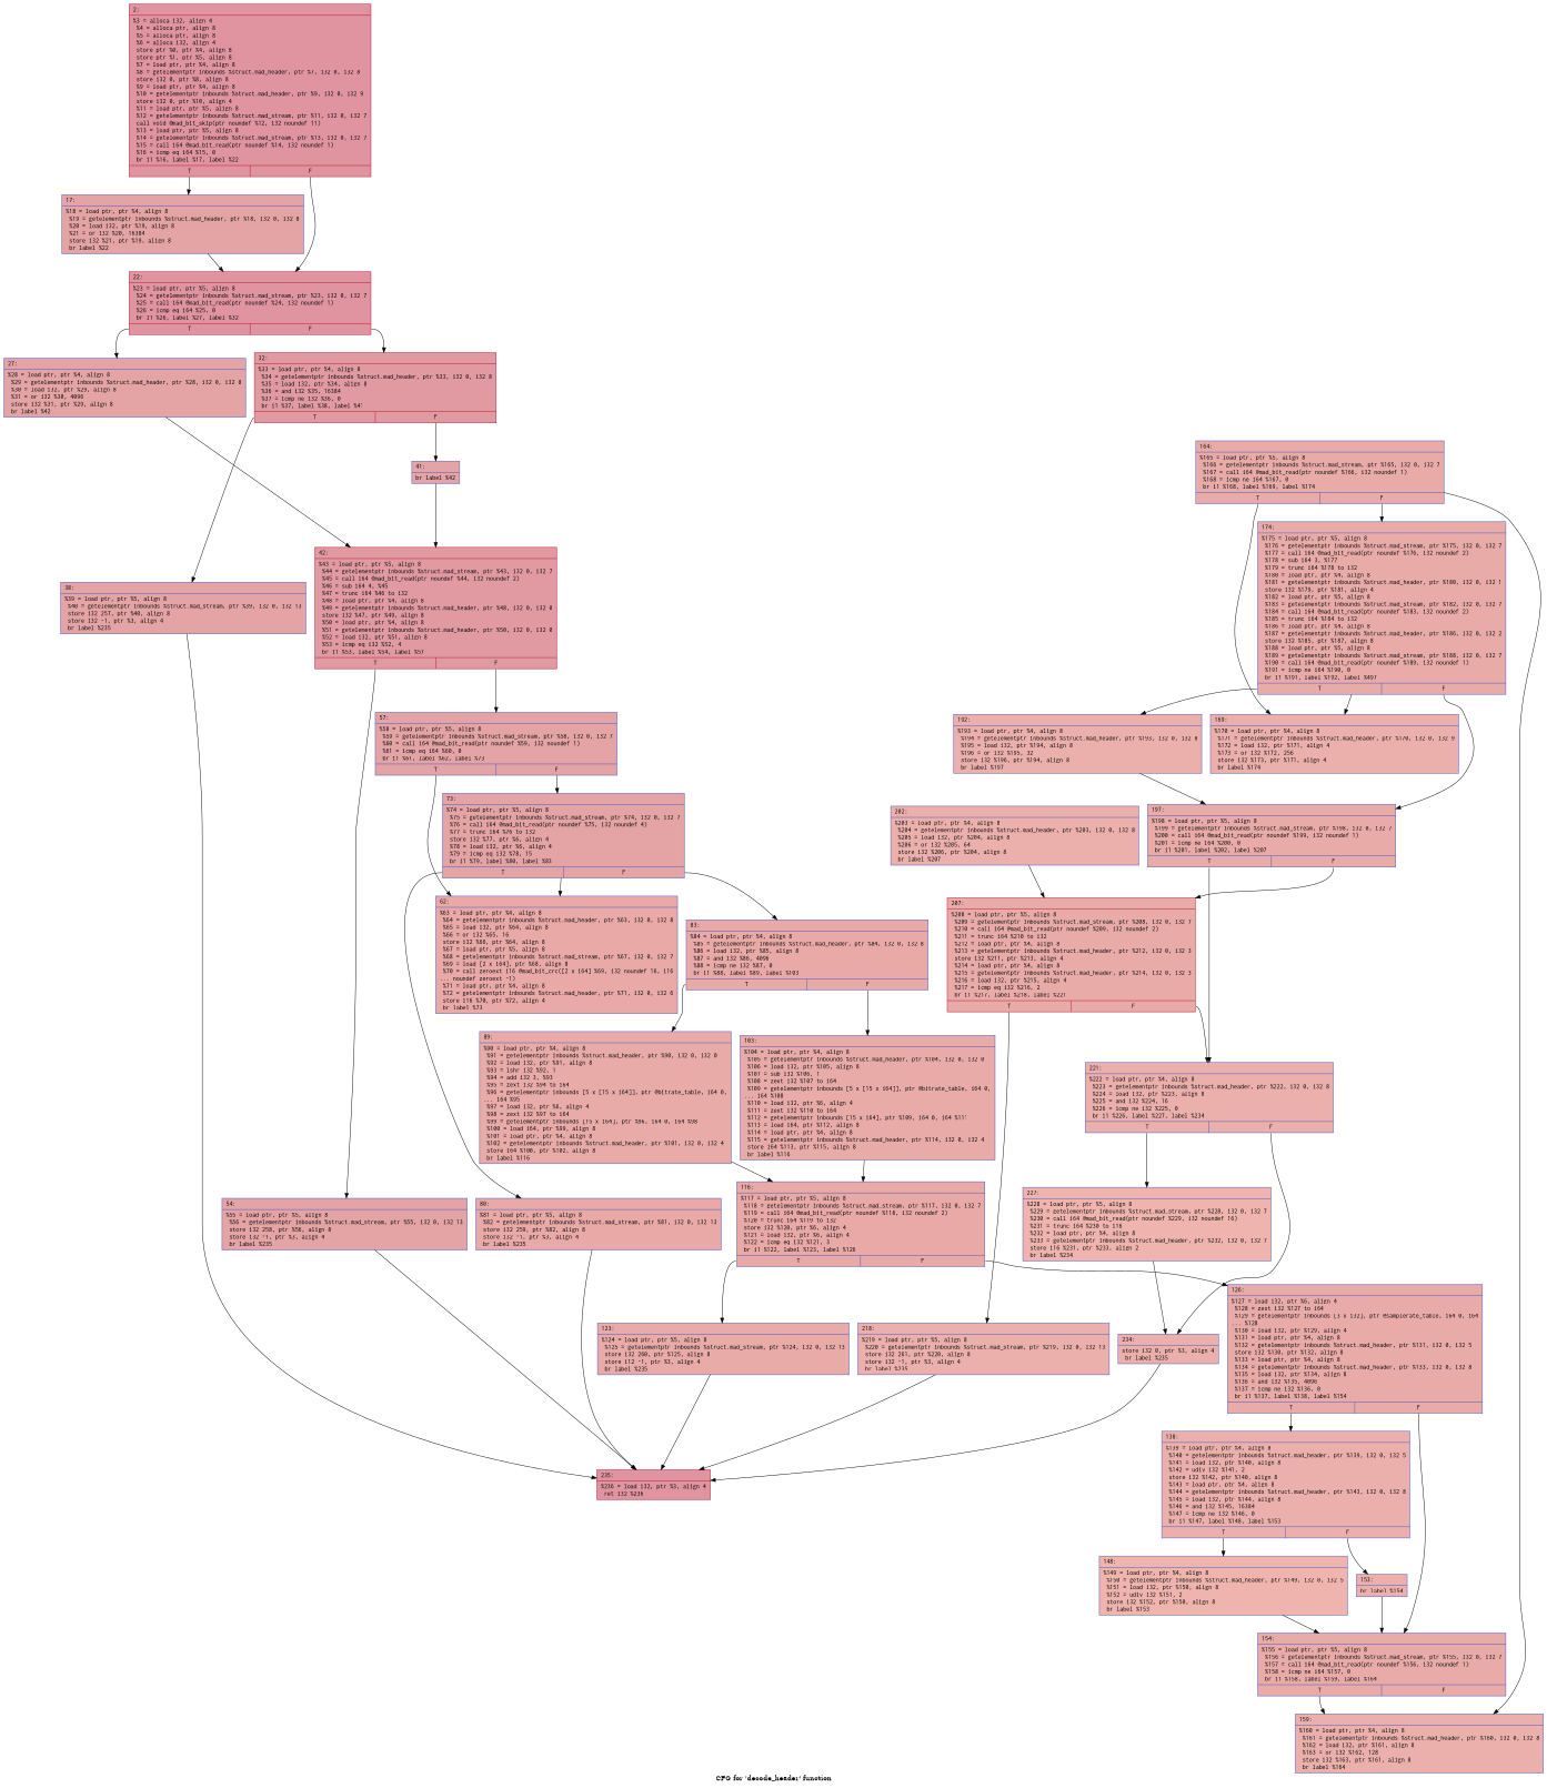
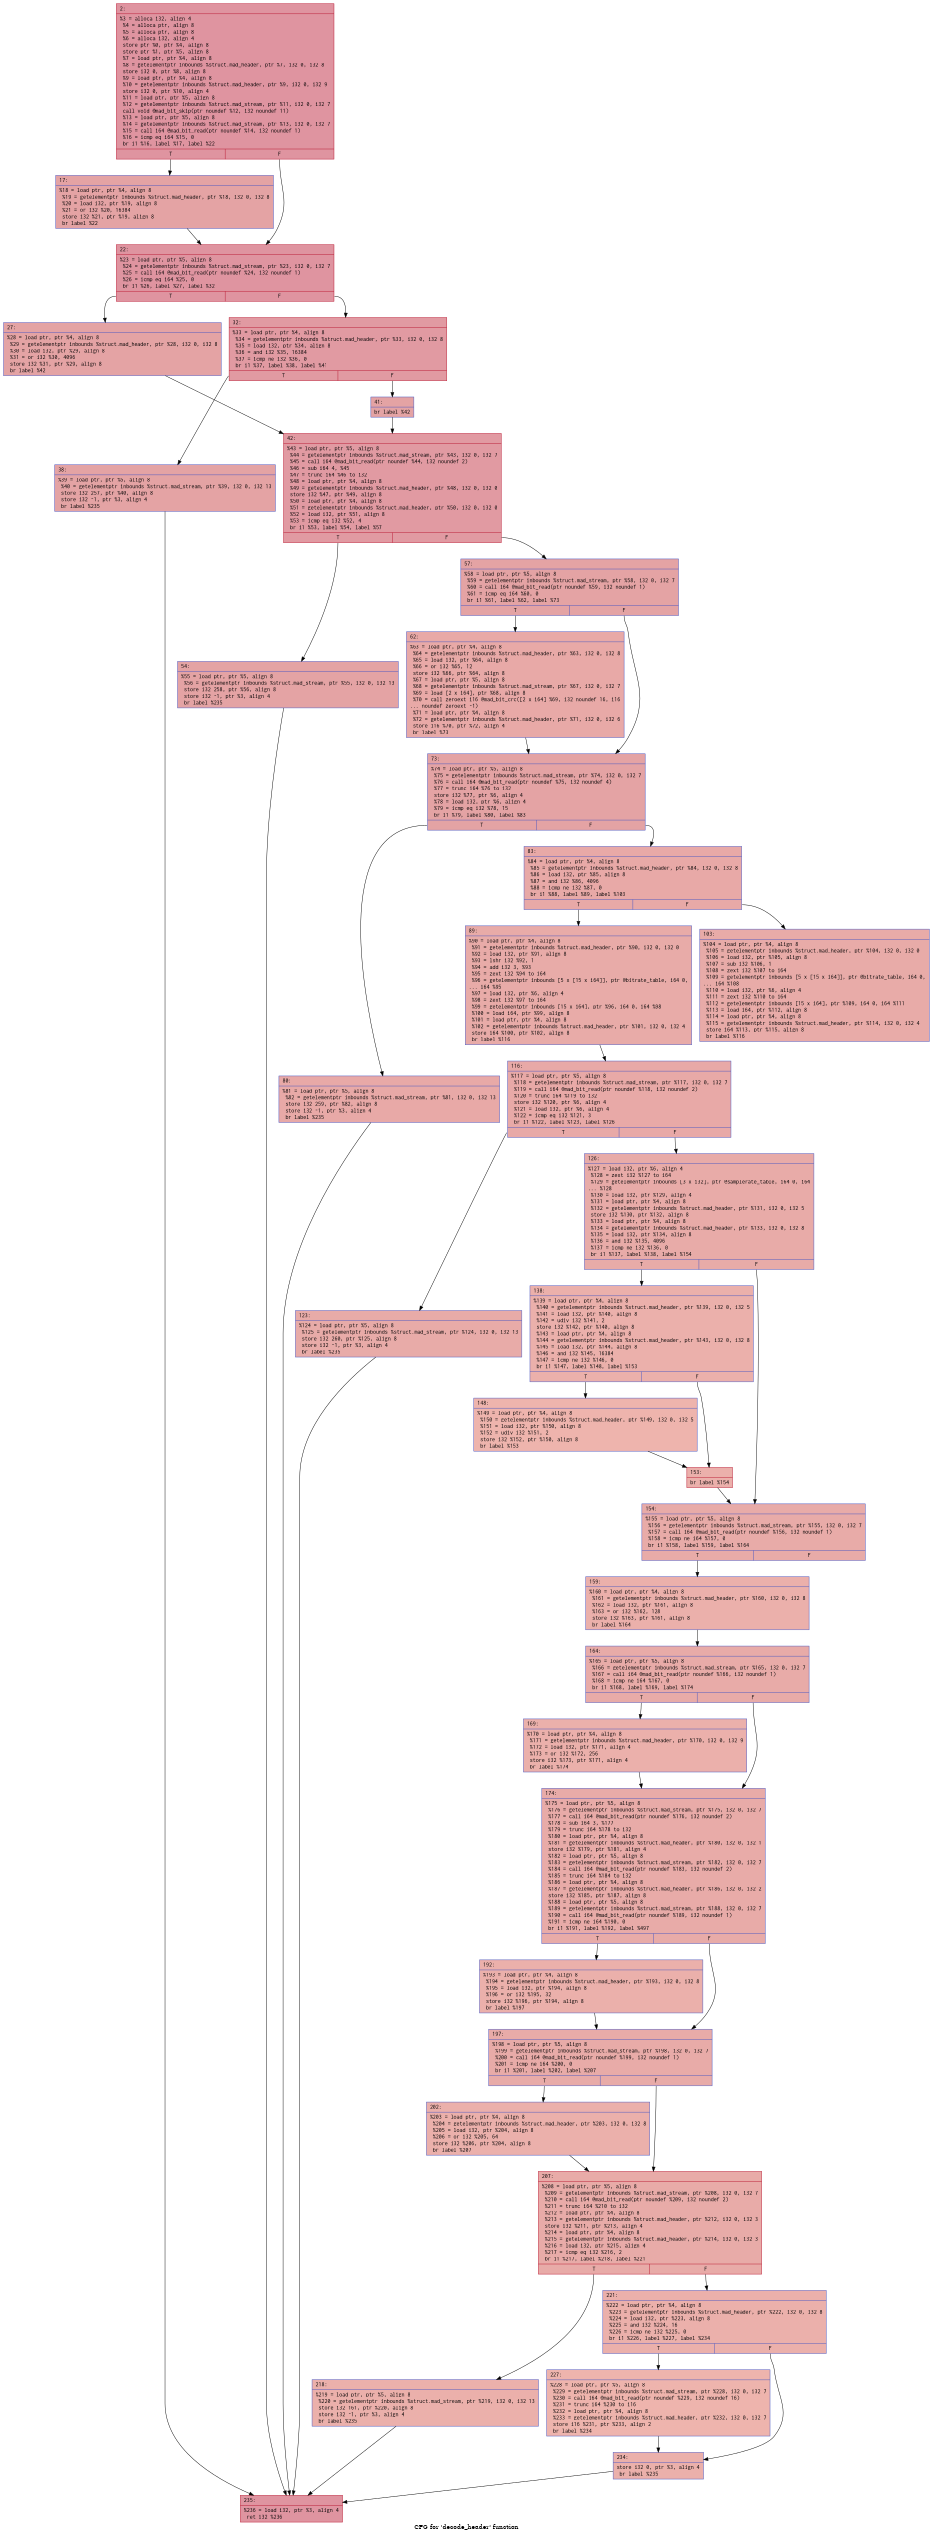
  digraph {
    label="CFG for 'decode_header' function"
    node [color="#3d50c3ff" fillcolor="#cc403a70" fontname=Courier shape=record style=filled]
    n1 [color="#b70d28ff" fillcolor="#b70d2870" label="{2:\l|  %3 = alloca i32, align 4\l  %4 = alloca ptr, align 8\l  %5 = alloca ptr, align 8\l  %6 = alloca i32, align 4\l  store ptr %0, ptr %4, align 8\l  store ptr %1, ptr %5, align 8\l  %7 = load ptr, ptr %4, align 8\l  %8 = getelementptr inbounds %struct.mad_header, ptr %7, i32 0, i32 8\l  store i32 0, ptr %8, align 8\l  %9 = load ptr, ptr %4, align 8\l  %10 = getelementptr inbounds %struct.mad_header, ptr %9, i32 0, i32 9\l  store i32 0, ptr %10, align 4\l  %11 = load ptr, ptr %5, align 8\l  %12 = getelementptr inbounds %struct.mad_stream, ptr %11, i32 0, i32 7\l  call void @mad_bit_skip(ptr noundef %12, i32 noundef 11)\l  %13 = load ptr, ptr %5, align 8\l  %14 = getelementptr inbounds %struct.mad_stream, ptr %13, i32 0, i32 7\l  %15 = call i64 @mad_bit_read(ptr noundef %14, i32 noundef 1)\l  %16 = icmp eq i64 %15, 0\l  br i1 %16, label %17, label %22\l|{<s0>T|<s1>F}}"]
    n2 [fillcolor="#c32e3170" label="{17:\l|  %18 = load ptr, ptr %4, align 8\l  %19 = getelementptr inbounds %struct.mad_header, ptr %18, i32 0, i32 8\l  %20 = load i32, ptr %19, align 8\l  %21 = or i32 %20, 16384\l  store i32 %21, ptr %19, align 8\l  br label %22\l}"]
    n3 [color="#b70d28ff" fillcolor="#b70d2870" label="{22:\l|  %23 = load ptr, ptr %5, align 8\l  %24 = getelementptr inbounds %struct.mad_stream, ptr %23, i32 0, i32 7\l  %25 = call i64 @mad_bit_read(ptr noundef %24, i32 noundef 1)\l  %26 = icmp eq i64 %25, 0\l  br i1 %26, label %27, label %32\l|{<s0>T|<s1>F}}"]
    n4 [fillcolor="#c32e3170" label="{27:\l|  %28 = load ptr, ptr %4, align 8\l  %29 = getelementptr inbounds %struct.mad_header, ptr %28, i32 0, i32 8\l  %30 = load i32, ptr %29, align 8\l  %31 = or i32 %30, 4096\l  store i32 %31, ptr %29, align 8\l  br label %42\l}"]
    n5 [color="#b70d28ff" fillcolor="#bb1b2c70" label="{32:\l|  %33 = load ptr, ptr %4, align 8\l  %34 = getelementptr inbounds %struct.mad_header, ptr %33, i32 0, i32 8\l  %35 = load i32, ptr %34, align 8\l  %36 = and i32 %35, 16384\l  %37 = icmp ne i32 %36, 0\l  br i1 %37, label %38, label %41\l|{<s0>T|<s1>F}}"]
    n6 [color="#b70d28ff" fillcolor="#bb1b2c70" label="{42:\l|  %43 = load ptr, ptr %5, align 8\l  %44 = getelementptr inbounds %struct.mad_stream, ptr %43, i32 0, i32 7\l  %45 = call i64 @mad_bit_read(ptr noundef %44, i32 noundef 2)\l  %46 = sub i64 4, %45\l  %47 = trunc i64 %46 to i32\l  %48 = load ptr, ptr %4, align 8\l  %49 = getelementptr inbounds %struct.mad_header, ptr %48, i32 0, i32 0\l  store i32 %47, ptr %49, align 8\l  %50 = load ptr, ptr %4, align 8\l  %51 = getelementptr inbounds %struct.mad_header, ptr %50, i32 0, i32 0\l  %52 = load i32, ptr %51, align 8\l  %53 = icmp eq i32 %52, 4\l  br i1 %53, label %54, label %57\l|{<s0>T|<s1>F}}"]
    n7 [fillcolor="#c32e3170" label="{38:\l|  %39 = load ptr, ptr %5, align 8\l  %40 = getelementptr inbounds %struct.mad_stream, ptr %39, i32 0, i32 13\l  store i32 257, ptr %40, align 8\l  store i32 -1, ptr %3, align 4\l  br label %235\l}"]
    n8 [fillcolor="#c32e3170" label="{41:\l|  br label %42\l}"]
    n9 [fillcolor="#c32e3170" label="{54:\l|  %55 = load ptr, ptr %5, align 8\l  %56 = getelementptr inbounds %struct.mad_stream, ptr %55, i32 0, i32 13\l  store i32 258, ptr %56, align 8\l  store i32 -1, ptr %3, align 4\l  br label %235\l}"]
    n10 [fillcolor="#c32e3170" label="{57:\l|  %58 = load ptr, ptr %5, align 8\l  %59 = getelementptr inbounds %struct.mad_stream, ptr %58, i32 0, i32 7\l  %60 = call i64 @mad_bit_read(ptr noundef %59, i32 noundef 1)\l  %61 = icmp eq i64 %60, 0\l  br i1 %61, label %62, label %73\l|{<s0>T|<s1>F}}"]
    n11 [color="#b70d28ff" fillcolor="#b70d2870" label="{235:\l|  %236 = load i32, ptr %3, align 4\l  ret i32 %236\l}"]
-   n12 [fillcolor="#ca3b3770" label="{62:\l|  %63 = load ptr, ptr %4, align 8\l  %64 = getelementptr inbounds %struct.mad_header, ptr %63, i32 0, i32 8\l  %65 = load i32, ptr %64, align 8\l  %66 = or i32 %65, 16\l  store i32 %66, ptr %64, align 8\l  %67 = load ptr, ptr %5, align 8\l  %68 = getelementptr inbounds %struct.mad_stream, ptr %67, i32 0, i32 7\l  %69 = load [2 x i64], ptr %68, align 8\l  %70 = call zeroext i16 @mad_bit_crc([2 x i64] %69, i32 noundef 16, i16\l... noundef zeroext -1)\l  %71 = load ptr, ptr %4, align 8\l  %72 = getelementptr inbounds %struct.mad_header, ptr %71, i32 0, i32 6\l  store i16 %70, ptr %72, align 4\l  br label %73\l}"]
+   n12 [fillcolor="#ca3b3770" label="{62:\l|  %63 = load ptr, ptr %4, align 8\l  %64 = getelementptr inbounds %struct.mad_header, ptr %63, i32 0, i32 8\l  %65 = load i32, ptr %64, align 8\l  %66 = or i32 %65, 12\l  store i32 %66, ptr %64, align 8\l  %67 = load ptr, ptr %5, align 8\l  %68 = getelementptr inbounds %struct.mad_stream, ptr %67, i32 0, i32 7\l  %69 = load [2 x i64], ptr %68, align 8\l  %70 = call zeroext i16 @mad_bit_crc([2 x i64] %69, i32 noundef 16, i16\l... noundef zeroext -1)\l  %71 = load ptr, ptr %4, align 8\l  %72 = getelementptr inbounds %struct.mad_header, ptr %71, i32 0, i32 6\l  store i16 %70, ptr %72, align 4\l  br label %73\l}"]
    n13 [fillcolor="#c32e3170" label="{73:\l|  %74 = load ptr, ptr %5, align 8\l  %75 = getelementptr inbounds %struct.mad_stream, ptr %74, i32 0, i32 7\l  %76 = call i64 @mad_bit_read(ptr noundef %75, i32 noundef 4)\l  %77 = trunc i64 %76 to i32\l  store i32 %77, ptr %6, align 4\l  %78 = load i32, ptr %6, align 4\l  %79 = icmp eq i32 %78, 15\l  br i1 %79, label %80, label %83\l|{<s0>T|<s1>F}}"]
    n14 [fillcolor="#ca3b3770" label="{80:\l|  %81 = load ptr, ptr %5, align 8\l  %82 = getelementptr inbounds %struct.mad_stream, ptr %81, i32 0, i32 13\l  store i32 259, ptr %82, align 8\l  store i32 -1, ptr %3, align 4\l  br label %235\l}"]
    n15 [fillcolor="#ca3b3770" label="{83:\l|  %84 = load ptr, ptr %4, align 8\l  %85 = getelementptr inbounds %struct.mad_header, ptr %84, i32 0, i32 8\l  %86 = load i32, ptr %85, align 8\l  %87 = and i32 %86, 4096\l  %88 = icmp ne i32 %87, 0\l  br i1 %88, label %89, label %103\l|{<s0>T|<s1>F}}"]
    n16 [label="{89:\l|  %90 = load ptr, ptr %4, align 8\l  %91 = getelementptr inbounds %struct.mad_header, ptr %90, i32 0, i32 0\l  %92 = load i32, ptr %91, align 8\l  %93 = lshr i32 %92, 1\l  %94 = add i32 3, %93\l  %95 = zext i32 %94 to i64\l  %96 = getelementptr inbounds [5 x [15 x i64]], ptr @bitrate_table, i64 0,\l... i64 %95\l  %97 = load i32, ptr %6, align 4\l  %98 = zext i32 %97 to i64\l  %99 = getelementptr inbounds [15 x i64], ptr %96, i64 0, i64 %98\l  %100 = load i64, ptr %99, align 8\l  %101 = load ptr, ptr %4, align 8\l  %102 = getelementptr inbounds %struct.mad_header, ptr %101, i32 0, i32 4\l  store i64 %100, ptr %102, align 8\l  br label %116\l}"]
    n17 [label="{103:\l|  %104 = load ptr, ptr %4, align 8\l  %105 = getelementptr inbounds %struct.mad_header, ptr %104, i32 0, i32 0\l  %106 = load i32, ptr %105, align 8\l  %107 = sub i32 %106, 1\l  %108 = zext i32 %107 to i64\l  %109 = getelementptr inbounds [5 x [15 x i64]], ptr @bitrate_table, i64 0,\l... i64 %108\l  %110 = load i32, ptr %6, align 4\l  %111 = zext i32 %110 to i64\l  %112 = getelementptr inbounds [15 x i64], ptr %109, i64 0, i64 %111\l  %113 = load i64, ptr %112, align 8\l  %114 = load ptr, ptr %4, align 8\l  %115 = getelementptr inbounds %struct.mad_header, ptr %114, i32 0, i32 4\l  store i64 %113, ptr %115, align 8\l  br label %116\l}"]
    n18 [fillcolor="#ca3b3770" label="{116:\l|  %117 = load ptr, ptr %5, align 8\l  %118 = getelementptr inbounds %struct.mad_stream, ptr %117, i32 0, i32 7\l  %119 = call i64 @mad_bit_read(ptr noundef %118, i32 noundef 2)\l  %120 = trunc i64 %119 to i32\l  store i32 %120, ptr %6, align 4\l  %121 = load i32, ptr %6, align 4\l  %122 = icmp eq i32 %121, 3\l  br i1 %122, label %123, label %126\l|{<s0>T|<s1>F}}"]
-   n19 [label="{123:\l|  %124 = load ptr, ptr %5, align 8\l  %125 = getelementptr inbounds %struct.mad_stream, ptr %124, i32 0, i32 13\l  store i32 260, ptr %125, align 8\l  store i12 -1, ptr %3, align 4\l  br label %235\l}"]
+   n19 [label="{123:\l|  %124 = load ptr, ptr %5, align 8\l  %125 = getelementptr inbounds %struct.mad_stream, ptr %124, i32 0, i32 13\l  store i32 260, ptr %125, align 8\l  store i32 -1, ptr %3, align 4\l  br label %235\l}"]
    n20 [label="{126:\l|  %127 = load i32, ptr %6, align 4\l  %128 = zext i32 %127 to i64\l  %129 = getelementptr inbounds [3 x i32], ptr @samplerate_table, i64 0, i64\l... %128\l  %130 = load i32, ptr %129, align 4\l  %131 = load ptr, ptr %4, align 8\l  %132 = getelementptr inbounds %struct.mad_header, ptr %131, i32 0, i32 5\l  store i32 %130, ptr %132, align 8\l  %133 = load ptr, ptr %4, align 8\l  %134 = getelementptr inbounds %struct.mad_header, ptr %133, i32 0, i32 8\l  %135 = load i32, ptr %134, align 8\l  %136 = and i32 %135, 4096\l  %137 = icmp ne i32 %136, 0\l  br i1 %137, label %138, label %154\l|{<s0>T|<s1>F}}"]
    n21 [fillcolor="#d24b4070" label="{138:\l|  %139 = load ptr, ptr %4, align 8\l  %140 = getelementptr inbounds %struct.mad_header, ptr %139, i32 0, i32 5\l  %141 = load i32, ptr %140, align 8\l  %142 = udiv i32 %141, 2\l  store i32 %142, ptr %140, align 8\l  %143 = load ptr, ptr %4, align 8\l  %144 = getelementptr inbounds %struct.mad_header, ptr %143, i32 0, i32 8\l  %145 = load i32, ptr %144, align 8\l  %146 = and i32 %145, 16384\l  %147 = icmp ne i32 %146, 0\l  br i1 %147, label %148, label %153\l|{<s0>T|<s1>F}}"]
    n22 [label="{154:\l|  %155 = load ptr, ptr %5, align 8\l  %156 = getelementptr inbounds %struct.mad_stream, ptr %155, i32 0, i32 7\l  %157 = call i64 @mad_bit_read(ptr noundef %156, i32 noundef 1)\l  %158 = icmp ne i64 %157, 0\l  br i1 %158, label %159, label %164\l|{<s0>T|<s1>F}}"]
    n23 [fillcolor="#d8564670" label="{148:\l|  %149 = load ptr, ptr %4, align 8\l  %150 = getelementptr inbounds %struct.mad_header, ptr %149, i32 0, i32 5\l  %151 = load i32, ptr %150, align 8\l  %152 = udiv i32 %151, 2\l  store i32 %152, ptr %150, align 8\l  br label %153\l}"]
-   n24 [fillcolor="#d24b4070" label="{153:\l|  br label %154\l}"]
+   n24 [color="#b70d28ff" fillcolor="#d24b4070" label="{153:\l|  br label %154\l}"]
    n25 [fillcolor="#d24b4070" label="{159:\l|  %160 = load ptr, ptr %4, align 8\l  %161 = getelementptr inbounds %struct.mad_header, ptr %160, i32 0, i32 8\l  %162 = load i32, ptr %161, align 8\l  %163 = or i32 %162, 128\l  store i32 %163, ptr %161, align 8\l  br label %164\l}"]
    n26 [label="{164:\l|  %165 = load ptr, ptr %5, align 8\l  %166 = getelementptr inbounds %struct.mad_stream, ptr %165, i32 0, i32 7\l  %167 = call i64 @mad_bit_read(ptr noundef %166, i32 noundef 1)\l  %168 = icmp ne i64 %167, 0\l  br i1 %168, label %169, label %174\l|{<s0>T|<s1>F}}"]
    n27 [fillcolor="#d24b4070" label="{169:\l|  %170 = load ptr, ptr %4, align 8\l  %171 = getelementptr inbounds %struct.mad_header, ptr %170, i32 0, i32 9\l  %172 = load i32, ptr %171, align 4\l  %173 = or i32 %172, 256\l  store i32 %173, ptr %171, align 4\l  br label %174\l}"]
    n28 [label="{174:\l|  %175 = load ptr, ptr %5, align 8\l  %176 = getelementptr inbounds %struct.mad_stream, ptr %175, i32 0, i32 7\l  %177 = call i64 @mad_bit_read(ptr noundef %176, i32 noundef 2)\l  %178 = sub i64 3, %177\l  %179 = trunc i64 %178 to i32\l  %180 = load ptr, ptr %4, align 8\l  %181 = getelementptr inbounds %struct.mad_header, ptr %180, i32 0, i32 1\l  store i32 %179, ptr %181, align 4\l  %182 = load ptr, ptr %5, align 8\l  %183 = getelementptr inbounds %struct.mad_stream, ptr %182, i32 0, i32 7\l  %184 = call i64 @mad_bit_read(ptr noundef %183, i32 noundef 2)\l  %185 = trunc i64 %184 to i32\l  %186 = load ptr, ptr %4, align 8\l  %187 = getelementptr inbounds %struct.mad_header, ptr %186, i32 0, i32 2\l  store i32 %185, ptr %187, align 8\l  %188 = load ptr, ptr %5, align 8\l  %189 = getelementptr inbounds %struct.mad_stream, ptr %188, i32 0, i32 7\l  %190 = call i64 @mad_bit_read(ptr noundef %189, i32 noundef 1)\l  %191 = icmp ne i64 %190, 0\l  br i1 %191, label %192, label %497\l|{<s0>T|<s1>F}}"]
    n29 [fillcolor="#d24b4070" label="{192:\l|  %193 = load ptr, ptr %4, align 8\l  %194 = getelementptr inbounds %struct.mad_header, ptr %193, i32 0, i32 8\l  %195 = load i32, ptr %194, align 8\l  %196 = or i32 %195, 32\l  store i32 %196, ptr %194, align 8\l  br label %197\l}"]
    n30 [label="{197:\l|  %198 = load ptr, ptr %5, align 8\l  %199 = getelementptr inbounds %struct.mad_stream, ptr %198, i32 0, i32 7\l  %200 = call i64 @mad_bit_read(ptr noundef %199, i32 noundef 1)\l  %201 = icmp ne i64 %200, 0\l  br i1 %201, label %202, label %207\l|{<s0>T|<s1>F}}"]
    n31 [fillcolor="#d24b4070" label="{202:\l|  %203 = load ptr, ptr %4, align 8\l  %204 = getelementptr inbounds %struct.mad_header, ptr %203, i32 0, i32 8\l  %205 = load i32, ptr %204, align 8\l  %206 = or i32 %205, 64\l  store i32 %206, ptr %204, align 8\l  br label %207\l}"]
    n32 [color="#b70d28ff" label="{207:\l|  %208 = load ptr, ptr %5, align 8\l  %209 = getelementptr inbounds %struct.mad_stream, ptr %208, i32 0, i32 7\l  %210 = call i64 @mad_bit_read(ptr noundef %209, i32 noundef 2)\l  %211 = trunc i64 %210 to i32\l  %212 = load ptr, ptr %4, align 8\l  %213 = getelementptr inbounds %struct.mad_header, ptr %212, i32 0, i32 3\l  store i32 %211, ptr %213, align 4\l  %214 = load ptr, ptr %4, align 8\l  %215 = getelementptr inbounds %struct.mad_header, ptr %214, i32 0, i32 3\l  %216 = load i32, ptr %215, align 4\l  %217 = icmp eq i32 %216, 2\l  br i1 %217, label %218, label %221\l|{<s0>T|<s1>F}}"]
-   n33 [fillcolor="#d24b4070" label="{218:\l|  %219 = load ptr, ptr %5, align 8\l  %220 = getelementptr inbounds %struct.mad_stream, ptr %219, i32 0, i32 13\l  store i32 261, ptr %220, align 8\l  store i32 -1, ptr %3, align 4\l  br label %235\l}"]
+   n33 [fillcolor="#d24b4070" label="{218:\l|  %219 = load ptr, ptr %5, align 8\l  %220 = getelementptr inbounds %struct.mad_stream, ptr %219, i32 0, i32 13\l  store i32 161, ptr %220, align 8\l  store i32 -1, ptr %3, align 4\l  br label %235\l}"]
    n34 [fillcolor="#d24b4070" label="{221:\l|  %222 = load ptr, ptr %4, align 8\l  %223 = getelementptr inbounds %struct.mad_header, ptr %222, i32 0, i32 8\l  %224 = load i32, ptr %223, align 8\l  %225 = and i32 %224, 16\l  %226 = icmp ne i32 %225, 0\l  br i1 %226, label %227, label %234\l|{<s0>T|<s1>F}}"]
    n35 [fillcolor="#d8564670" label="{227:\l|  %228 = load ptr, ptr %5, align 8\l  %229 = getelementptr inbounds %struct.mad_stream, ptr %228, i32 0, i32 7\l  %230 = call i64 @mad_bit_read(ptr noundef %229, i32 noundef 16)\l  %231 = trunc i64 %230 to i16\l  %232 = load ptr, ptr %4, align 8\l  %233 = getelementptr inbounds %struct.mad_header, ptr %232, i32 0, i32 7\l  store i16 %231, ptr %233, align 2\l  br label %234\l}"]
    n36 [fillcolor="#d24b4070" label="{234:\l|  store i32 0, ptr %3, align 4\l  br label %235\l}"]
    n1 -> n2 [tailport=s0]
    n1 -> n3 [tailport=s1]
    n2 -> n3
    n3 -> n4 [tailport=s0]
    n3 -> n5 [tailport=s1]
    n4 -> n6
    n5 -> n7 [tailport=s0]
    n5 -> n8 [tailport=s1]
    n6 -> n9 [tailport=s0]
    n6 -> n10 [tailport=s1]
    n7 -> n11
    n8 -> n6
    n9 -> n11
    n10 -> n12 [tailport=s0]
    n10 -> n13 [tailport=s1]
-   n13 -> n12
+   n12 -> n13
    n13 -> n14 [tailport=s0]
    n13 -> n15 [tailport=s1]
    n14 -> n11
    n15 -> n16 [tailport=s0]
    n15 -> n17 [tailport=s1]
    n16 -> n18
-   n17 -> n18
    n18 -> n19 [tailport=s0]
    n18 -> n20 [tailport=s1]
    n19 -> n11
    n20 -> n21 [tailport=s0]
    n20 -> n22 [tailport=s1]
    n21 -> n23 [tailport=s0]
    n21 -> n24 [tailport=s1]
    n22 -> n25 [tailport=s0]
-   n23 -> n22
+   n23 -> n24
    n24 -> n22
-   n26 -> n25
+   n25 -> n26
    n26 -> n27 [tailport=s0]
    n26 -> n28 [tailport=s1]
-   n28 -> n27
+   n27 -> n28
    n28 -> n29 [tailport=s0]
    n28 -> n30 [tailport=s1]
    n29 -> n30
-   n30 -> n34 [tailport=s0]
+   n30 -> n31 [tailport=s0]
    n30 -> n32 [tailport=s1]
    n31 -> n32
    n32 -> n33 [tailport=s0]
    n32 -> n34 [tailport=s1]
    n33 -> n11
    n34 -> n35 [tailport=s0]
    n34 -> n36 [tailport=s1]
    n35 -> n36
    n36 -> n11
  }
